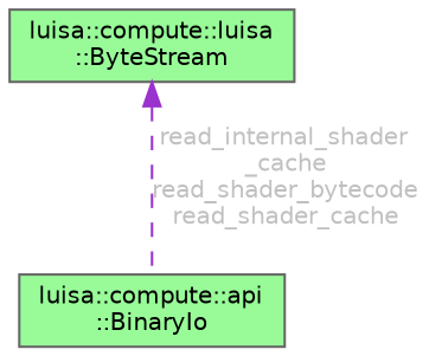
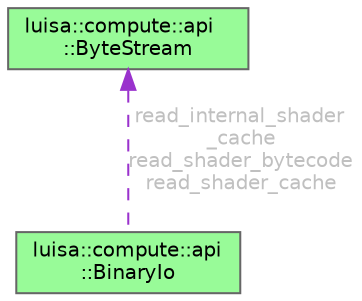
  digraph {
    node [color=gray40 fillcolor=palegreen fontname=Helvetica fontsize=10 shape=box style=filled]
    n1 [fontcolor=black height=0.2 label="luisa::compute::api\l::BinaryIo" width=0.4]
-   n2 [height=0.2 label="luisa::compute::luisa\l::ByteStream" width=0.4]
+   n2 [height=0.2 label="luisa::compute::api\l::ByteStream" width=0.4]
    n2 -> n1 [color=darkorchid3 dir=back fontcolor=grey fontname=Helvetica fontsize=10 label=" read_internal_shader\l_cache\nread_shader_bytecode\nread_shader_cache" labelfontname=Helvetica labelfontsize=10 style=dashed]
  }
